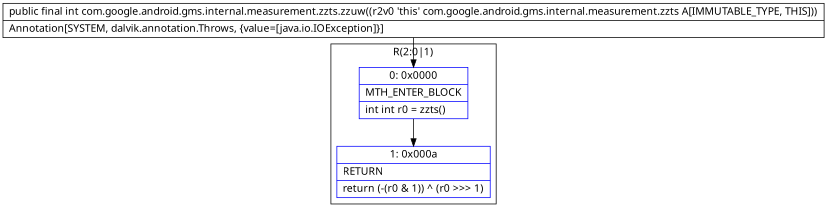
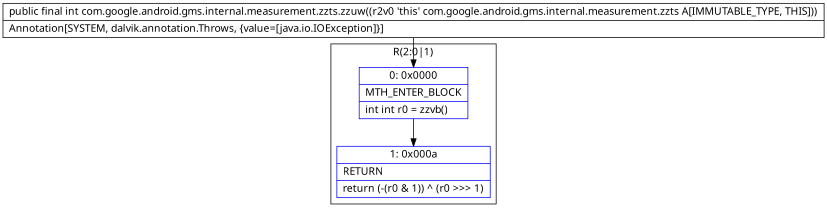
  digraph {
    fontname="Noto Sans"
    node [color=blue shape=record fontname="Noto Sans"]
    edge [fontname="Noto Sans"]
-   n1 [label="{0\:\ 0x0000|MTH_ENTER_BLOCK\l|int int r0 = zzts()\l}"]
+   n1 [label="{0\:\ 0x0000|MTH_ENTER_BLOCK\l|int int r0 = zzvb()\l}"]
    n2 [label="{1\:\ 0x000a|RETURN\l|return (\-(r0 & 1)) ^ (r0 \>\>\> 1)\l}"]
    n3 [label="{public final int com.google.android.gms.internal.measurement.zzts.zzuw((r2v0 'this' com.google.android.gms.internal.measurement.zzts A[IMMUTABLE_TYPE, THIS]))  | Annotation[SYSTEM, dalvik.annotation.Throws, \{value=[java.io.IOException]\}]\l}" color=""]
    subgraph cluster_1 {
      label="R(2:0|1)"
      n1
      n2
    }
    n1 -> n2
    n3 -> n1
  }
